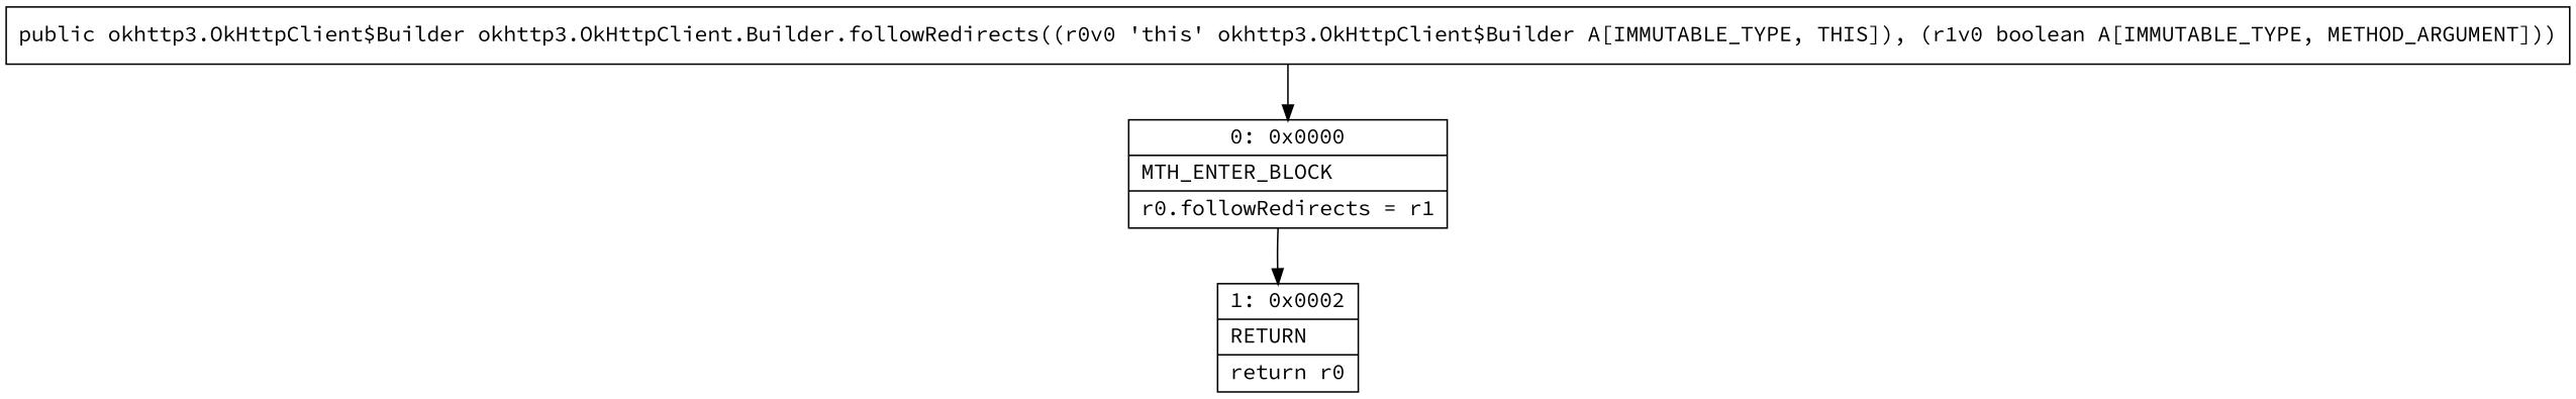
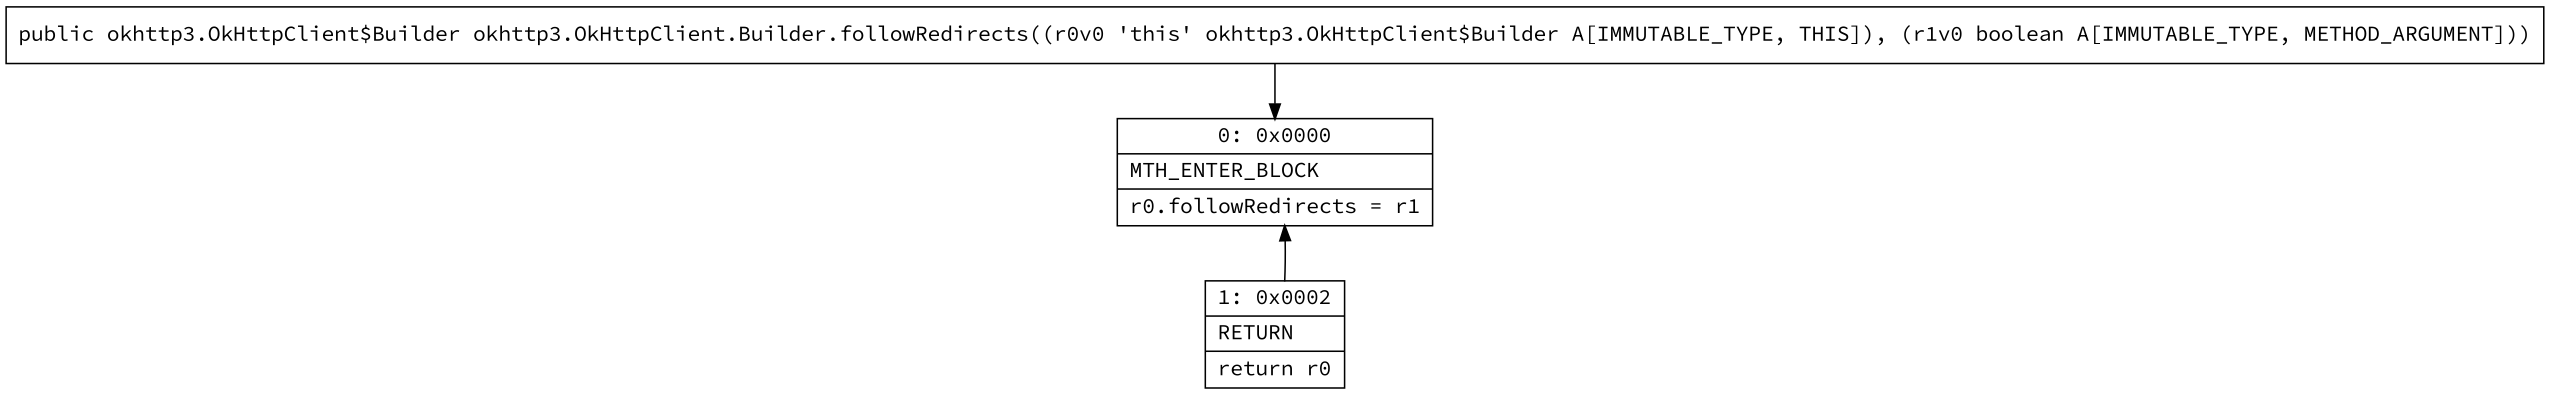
  digraph {
    fontname="Source Code Pro"
    node [shape=record fontname="Source Code Pro"]
    edge [fontname="Source Code Pro"]
    n1 [label="{0\:\ 0x0000|MTH_ENTER_BLOCK\l|r0.followRedirects = r1\l}"]
    n2 [label="{1\:\ 0x0002|RETURN\l|return r0\l}"]
    n3 [label="{public okhttp3.OkHttpClient$Builder okhttp3.OkHttpClient.Builder.followRedirects((r0v0 'this' okhttp3.OkHttpClient$Builder A[IMMUTABLE_TYPE, THIS]), (r1v0 boolean A[IMMUTABLE_TYPE, METHOD_ARGUMENT])) }"]
-   n1 -> n2
+   n2 -> n1
    n3 -> n1
  }
